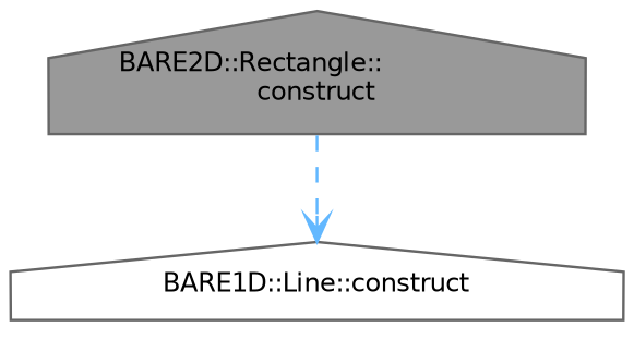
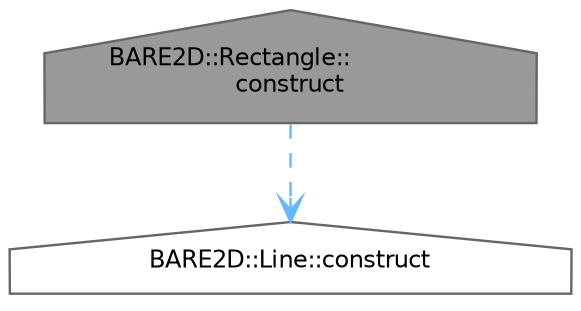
  digraph {
    rankdir=TB
    node [fontname=Helvetica fontsize=10 shape=house style=filled]
    n1 [color=gray40 fillcolor=grey60 fontcolor=black height=0.2 label="BARE2D::Rectangle::\lconstruct" width=0.4]
-   n2 [color=grey40 fillcolor=white height=0.2 label="BARE1D::Line::construct" width=0.4]
+   n2 [color=grey40 fillcolor=white height=0.2 label="BARE2D::Line::construct" width=0.4]
    n1 -> n2 [color=steelblue1 fontname=Helvetica fontsize=10 labelfontname=Helvetica labelfontsize=10 style=dashed arrowhead=vee]
  }
